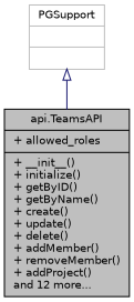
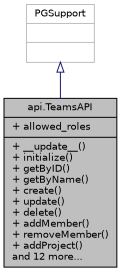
  digraph {
    node [fontname=Helvetica fontsize=10 shape=record style=filled]
-   n1 [color=black fillcolor=grey75 fontcolor=black height=0.2 label="{api.TeamsAPI\n|+ allowed_roles\l|+ __init__()\l+ initialize()\l+ getByID()\l+ getByName()\l+ create()\l+ update()\l+ delete()\l+ addMember()\l+ removeMember()\l+ addProject()\land 12 more...\l}" width=0.4]
+   n1 [color=black fillcolor=grey75 fontcolor=black height=0.2 label="{api.TeamsAPI\n|+ allowed_roles\l|+ __update__()\l+ initialize()\l+ getByID()\l+ getByName()\l+ create()\l+ update()\l+ delete()\l+ addMember()\l+ removeMember()\l+ addProject()\land 12 more...\l}" width=0.4]
    n2 [color=grey75 fillcolor=white height=0.2 label="{PGSupport\n||}" width=0.4]
    n2 -> n1 [arrowtail=onormal color=midnightblue dir=back fontname=Helvetica fontsize=10 labelfontname=Helvetica labelfontsize=10 style=solid]
  }
